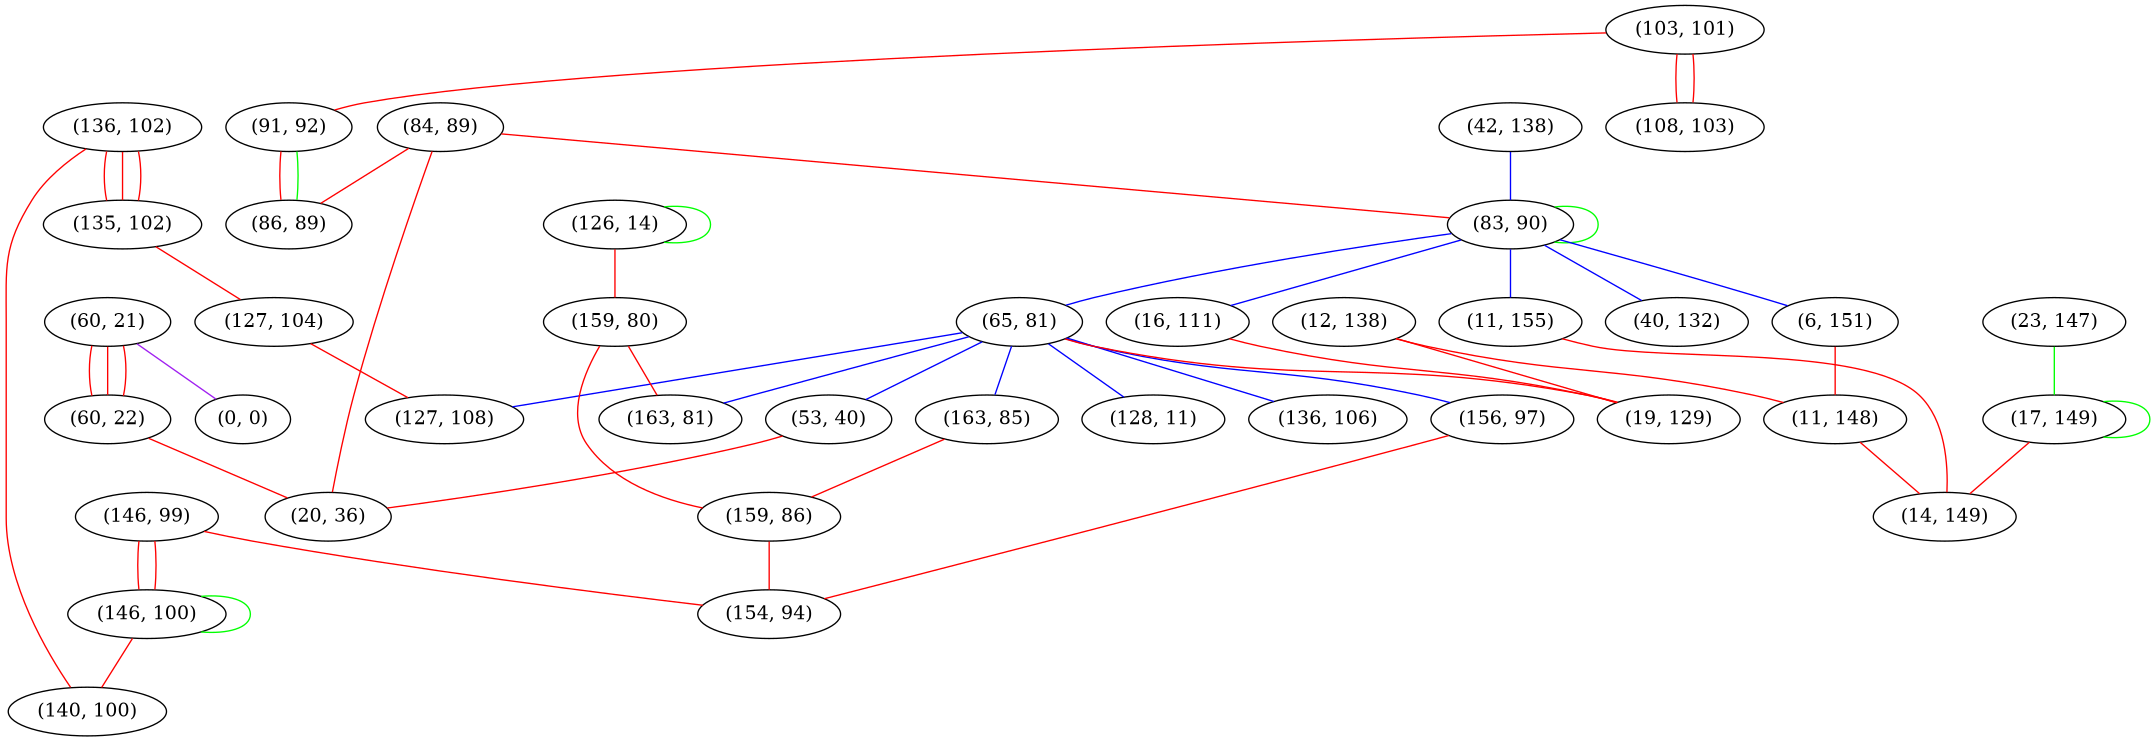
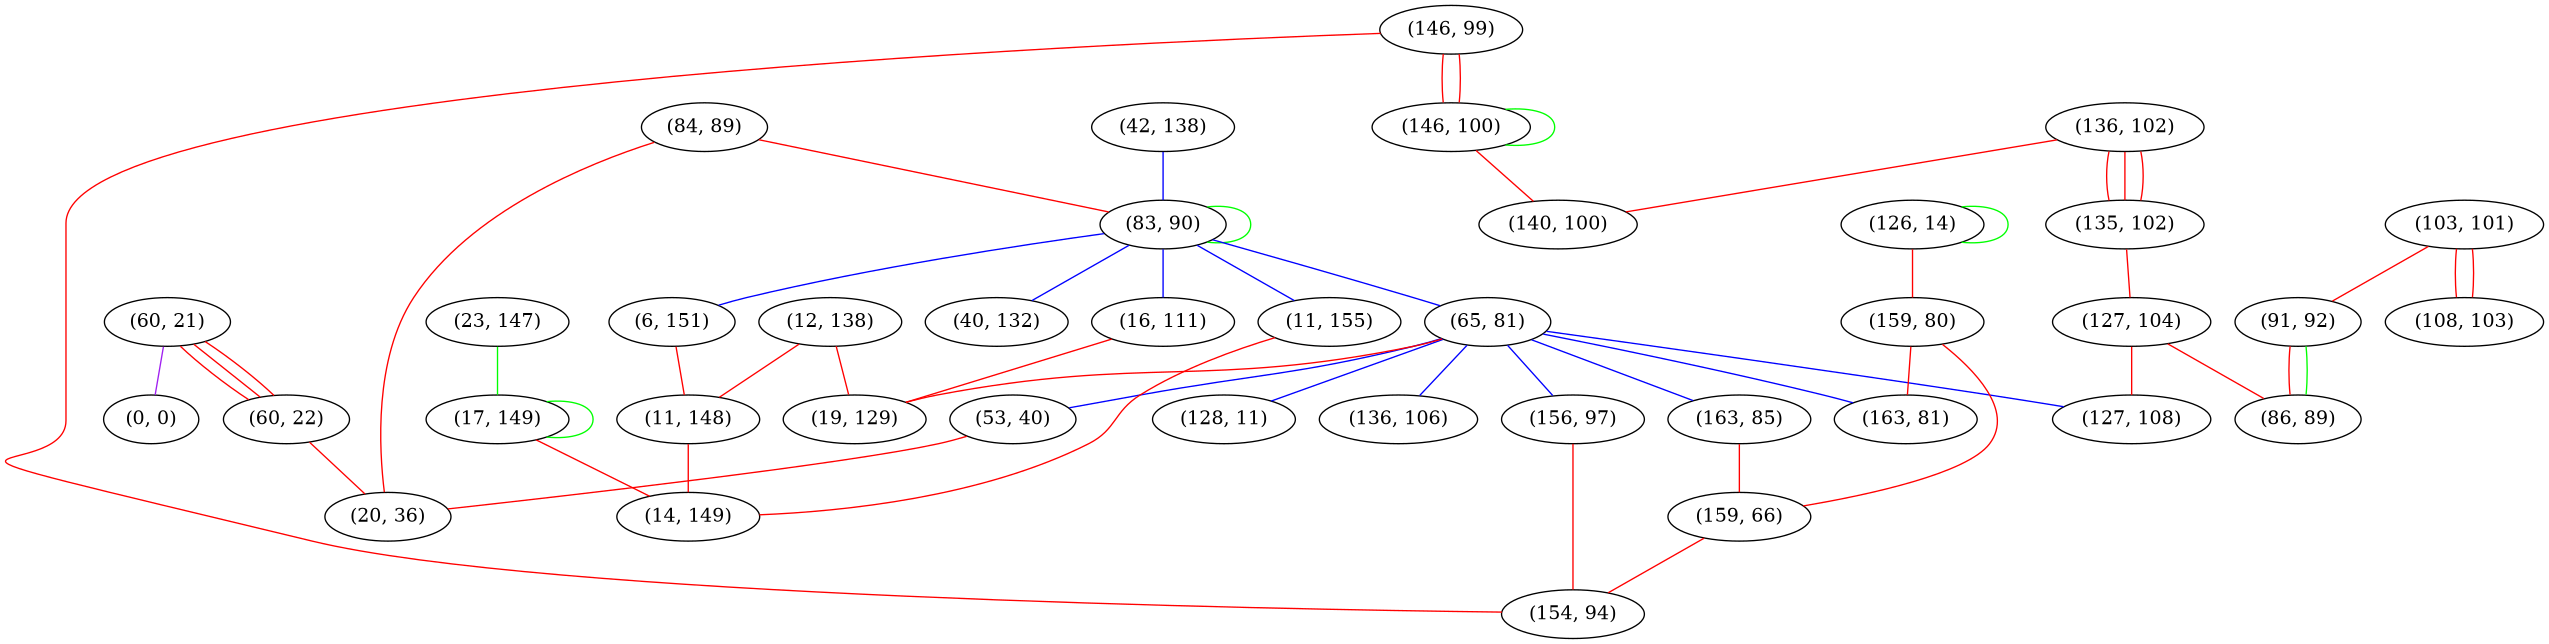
  graph {
    edge [color=red weight=1]
    "(84, 89)"
    "(83, 90)"
    n3 [label="(20, 36)"]
    "(86, 89)"
    "(65, 81)"
    "(40, 132)"
    "(11, 155)"
    "(6, 151)"
    "(16, 111)"
    "(146, 99)"
    "(146, 100)"
    "(154, 94)"
    "(140, 100)"
    "(42, 138)"
    "(53, 40)"
    "(128, 11)"
    "(156, 97)"
    "(136, 106)"
    "(163, 81)"
    "(163, 85)"
    "(127, 108)"
    "(19, 129)"
    "(14, 149)"
    "(11, 148)"
-   "(159, 86)"
+   "(159, 86)" [label="(159, 66)"]
    "(60, 21)"
    "(60, 22)"
    "(0, 0)"
    "(103, 101)"
    "(91, 92)"
    "(108, 103)"
    "(136, 102)"
    "(135, 102)"
    "(127, 104)"
    "(126, 14)"
    "(159, 80)"
    "(12, 138)"
    "(23, 147)"
    "(17, 149)"
    "(84, 89)" -- "(83, 90)"
    "(84, 89)" -- n3
-   "(84, 89)" -- "(86, 89)"
+   "(127, 104)" -- "(86, 89)"
    "(83, 90)" -- "(83, 90)" [color=green weight=2]
    "(83, 90)" -- "(65, 81)" [color=blue weight=3]
    "(83, 90)" -- "(40, 132)" [color=blue weight=3]
    "(83, 90)" -- "(11, 155)" [color=blue weight=3]
    "(83, 90)" -- "(6, 151)" [color=blue weight=3]
    "(83, 90)" -- "(16, 111)" [color=blue weight=3]
    "(65, 81)" -- "(53, 40)" [color=blue weight=3]
    "(65, 81)" -- "(128, 11)" [color=blue weight=3]
    "(65, 81)" -- "(156, 97)" [color=blue weight=3]
    "(65, 81)" -- "(136, 106)" [color=blue weight=3]
    "(65, 81)" -- "(163, 81)" [color=blue weight=3]
    "(65, 81)" -- "(163, 85)" [color=blue weight=3]
    "(65, 81)" -- "(127, 108)" [color=blue weight=3]
    "(65, 81)" -- "(19, 129)"
    "(11, 155)" -- "(14, 149)"
    "(6, 151)" -- "(11, 148)"
    "(16, 111)" -- "(19, 129)"
    "(146, 99)" -- "(146, 100)"
    "(146, 99)" -- "(146, 100)"
    "(146, 99)" -- "(154, 94)"
    "(146, 100)" -- "(146, 100)" [color=green weight=2]
    "(146, 100)" -- "(140, 100)"
    "(42, 138)" -- "(83, 90)" [color=blue weight=3]
    "(53, 40)" -- n3
    "(156, 97)" -- "(154, 94)"
    "(163, 85)" -- "(159, 86)"
    "(11, 148)" -- "(14, 149)"
    "(159, 86)" -- "(154, 94)"
    "(60, 21)" -- "(60, 22)"
    "(60, 21)" -- "(60, 22)"
    "(60, 21)" -- "(60, 22)"
    "(60, 21)" -- "(0, 0)" [color=purple weight=4]
    "(60, 22)" -- n3
    "(103, 101)" -- "(91, 92)"
    "(103, 101)" -- "(108, 103)"
    "(103, 101)" -- "(108, 103)"
    "(91, 92)" -- "(86, 89)"
    "(91, 92)" -- "(86, 89)" [color=green weight=2]
    "(136, 102)" -- "(140, 100)"
    "(136, 102)" -- "(135, 102)"
    "(136, 102)" -- "(135, 102)"
    "(136, 102)" -- "(135, 102)"
    "(135, 102)" -- "(127, 104)"
    "(127, 104)" -- "(127, 108)"
    "(126, 14)" -- "(126, 14)" [color=green weight=2]
    "(126, 14)" -- "(159, 80)"
    "(159, 80)" -- "(163, 81)"
    "(159, 80)" -- "(159, 86)"
    "(12, 138)" -- "(19, 129)"
    "(12, 138)" -- "(11, 148)"
    "(23, 147)" -- "(17, 149)" [color=green]
    "(17, 149)" -- "(14, 149)"
    "(17, 149)" -- "(17, 149)" [color=green weight=2]
  }
